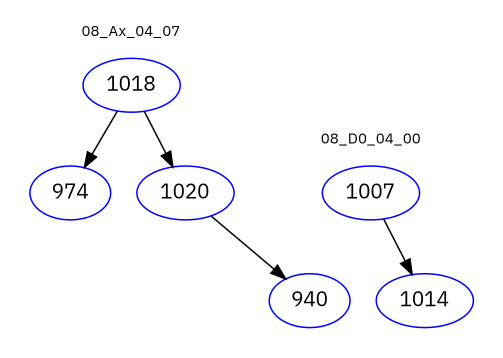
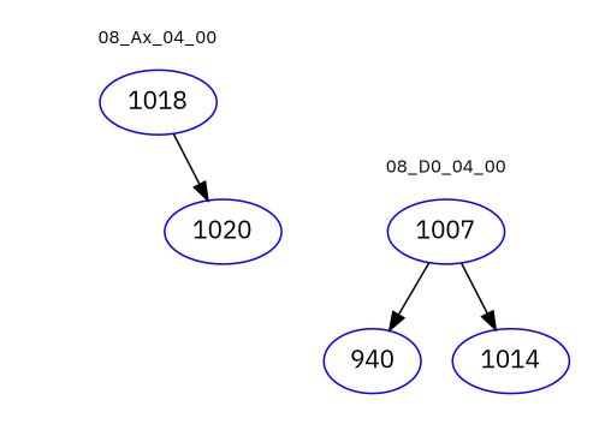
  digraph {
    fontname="IBM Plex Sans"
    node [color=blue fontname="IBM Plex Sans"]
    edge [color=black fontname="IBM Plex Sans"]
    n1 [label=1018]
-   n2 [label=974]
    n3 [label=1020]
    n4 [label=1007]
    n5 [label=940]
    n6 [label=1014]
    subgraph cluster_1 {
      color=white
      fontsize=10
-     label="08_Ax_04_07"
+     label="08_Ax_04_00"
      n1
-     n2
      n3
    }
    subgraph cluster_2 {
      color=white
      fontsize=10
      label="08_D0_04_00"
      n4
      n5
      n6
    }
-   n1 -> n2
    n1 -> n3
-   n3 -> n5
+   n4 -> n5
    n4 -> n6
  }
